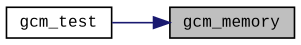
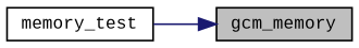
  digraph {
    rankdir=RL
    fontname="Liberation Mono"
    node [color=black fontname="Liberation Mono" fontsize=10 shape=record style=filled]
    n1 [fillcolor=grey75 fontcolor=black height=0.2 label=gcm_memory width=0.4]
-   n2 [fillcolor=white height=0.2 label=gcm_test width=0.4]
+   n2 [fillcolor=white height=0.2 label=memory_test width=0.4]
    n1 -> n2 [color=midnightblue dir=back fontname="Liberation Mono" fontsize=10 labelfontname=Helvetica labelfontsize=10 style=solid]
  }
